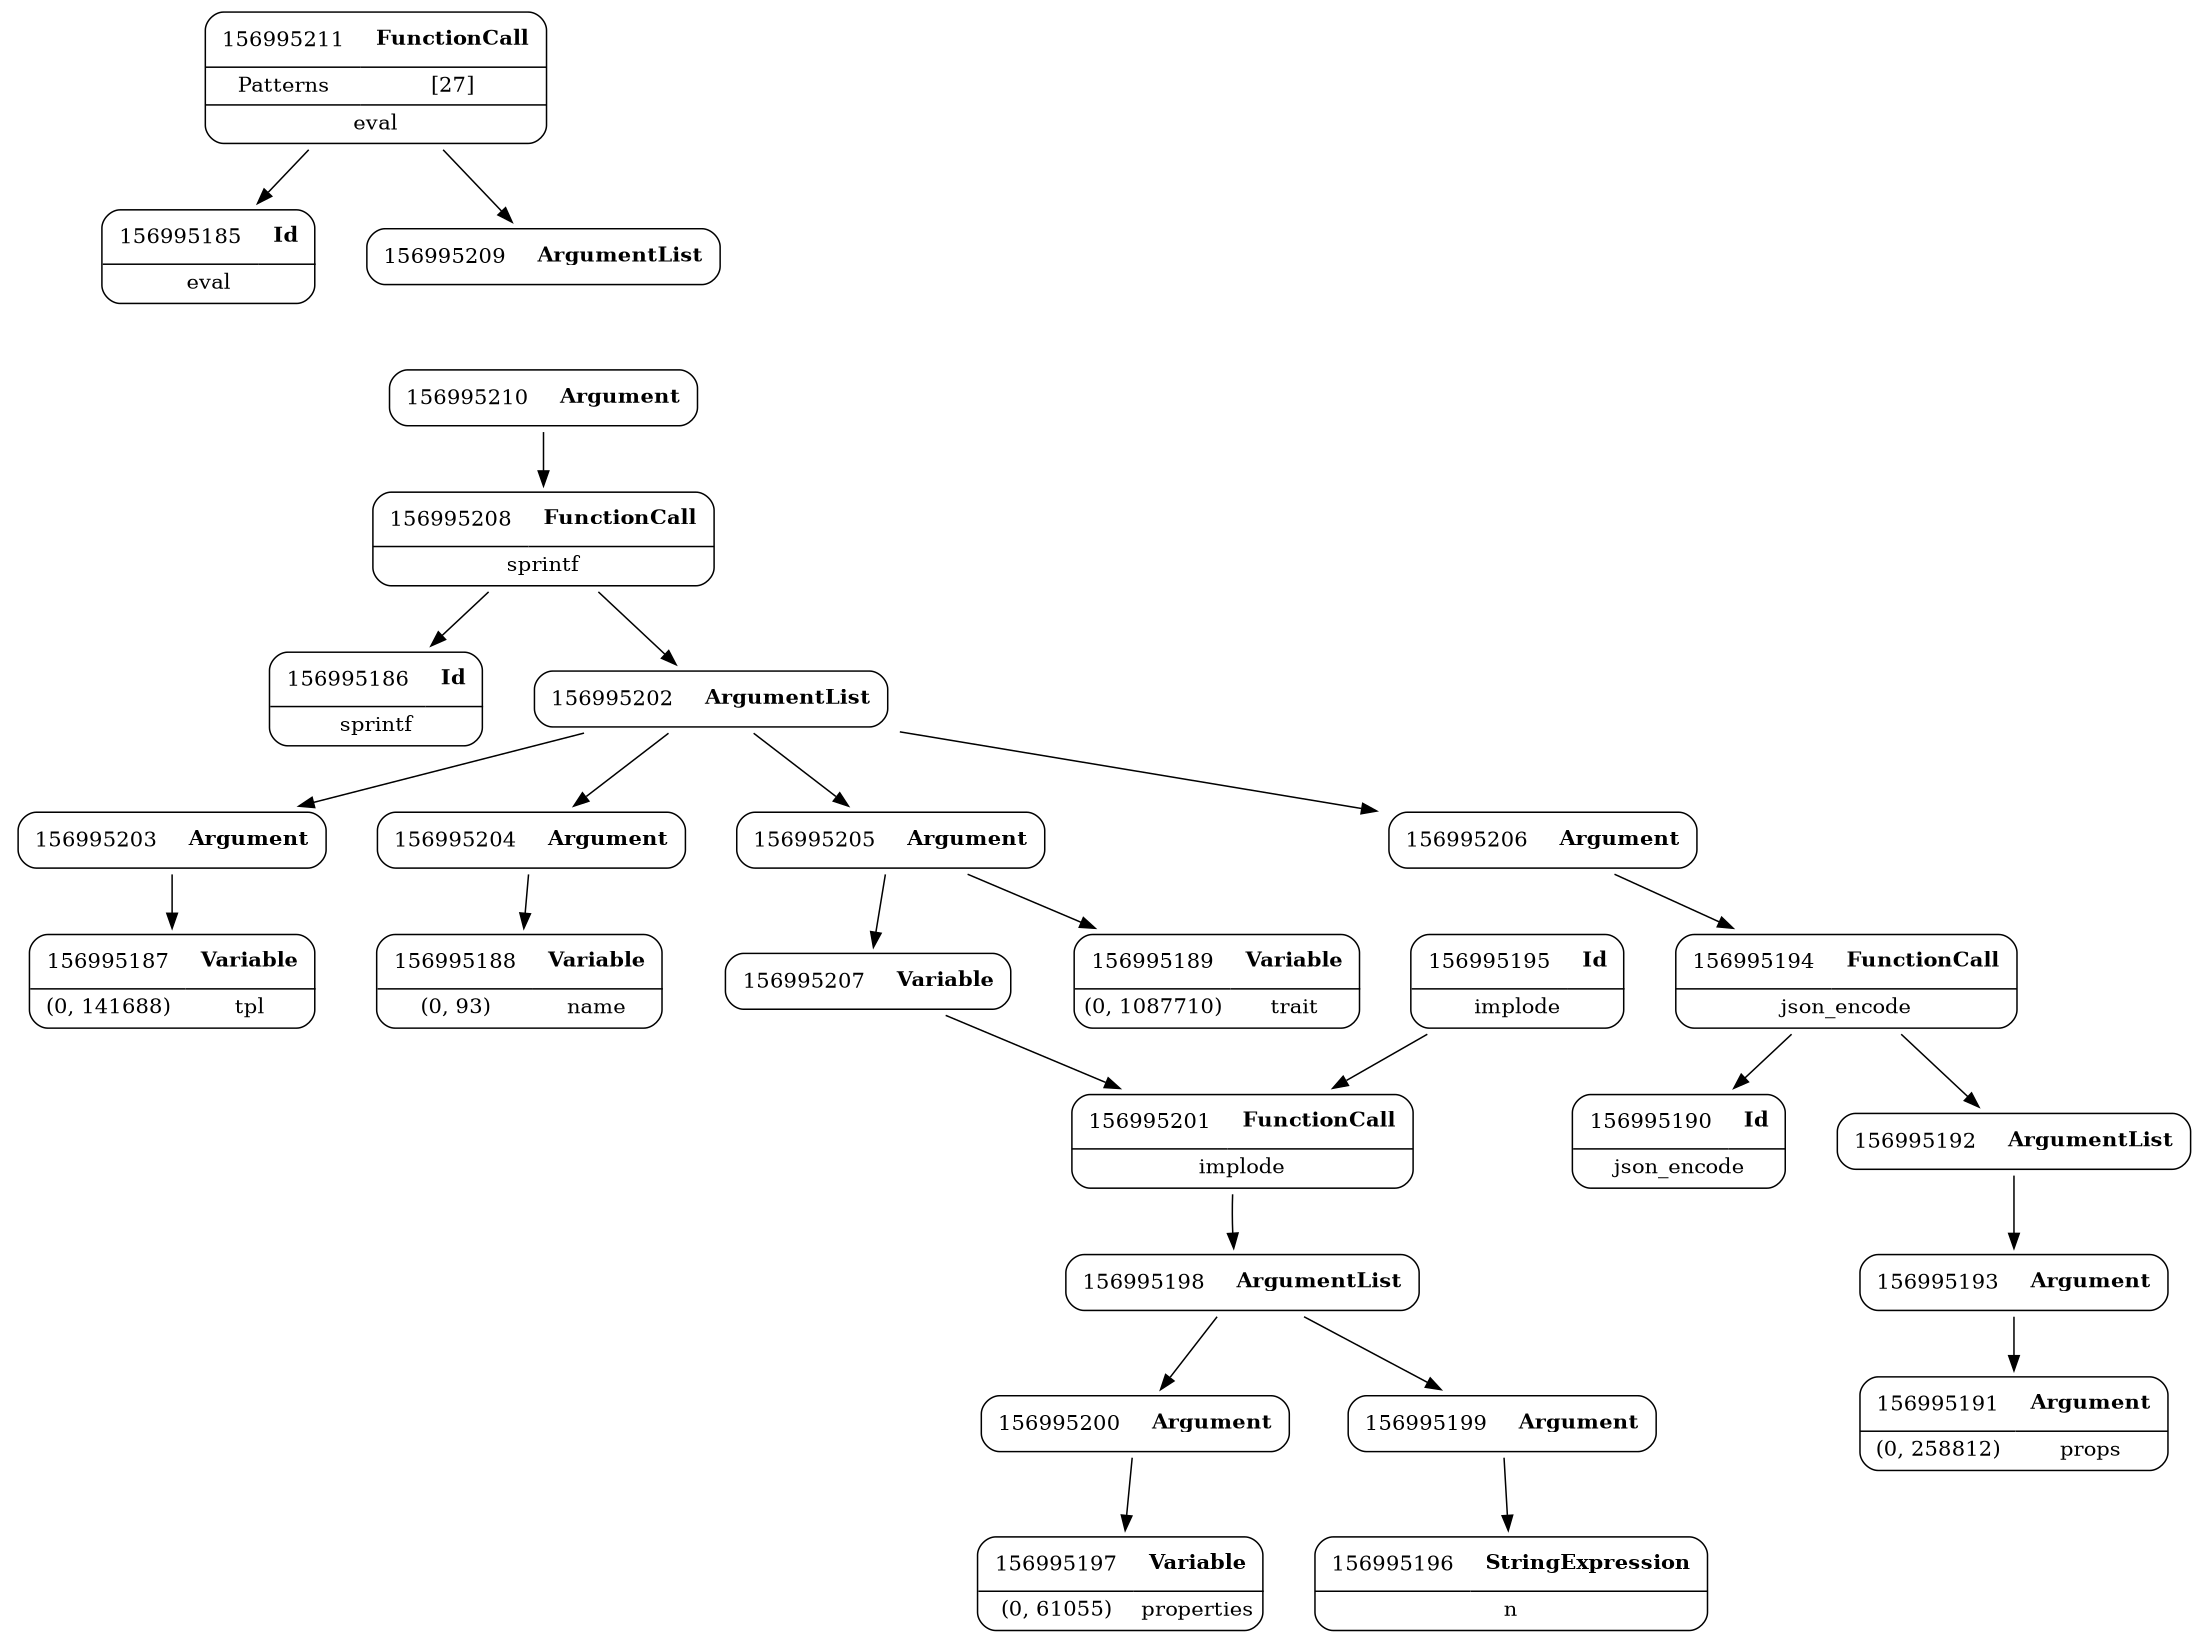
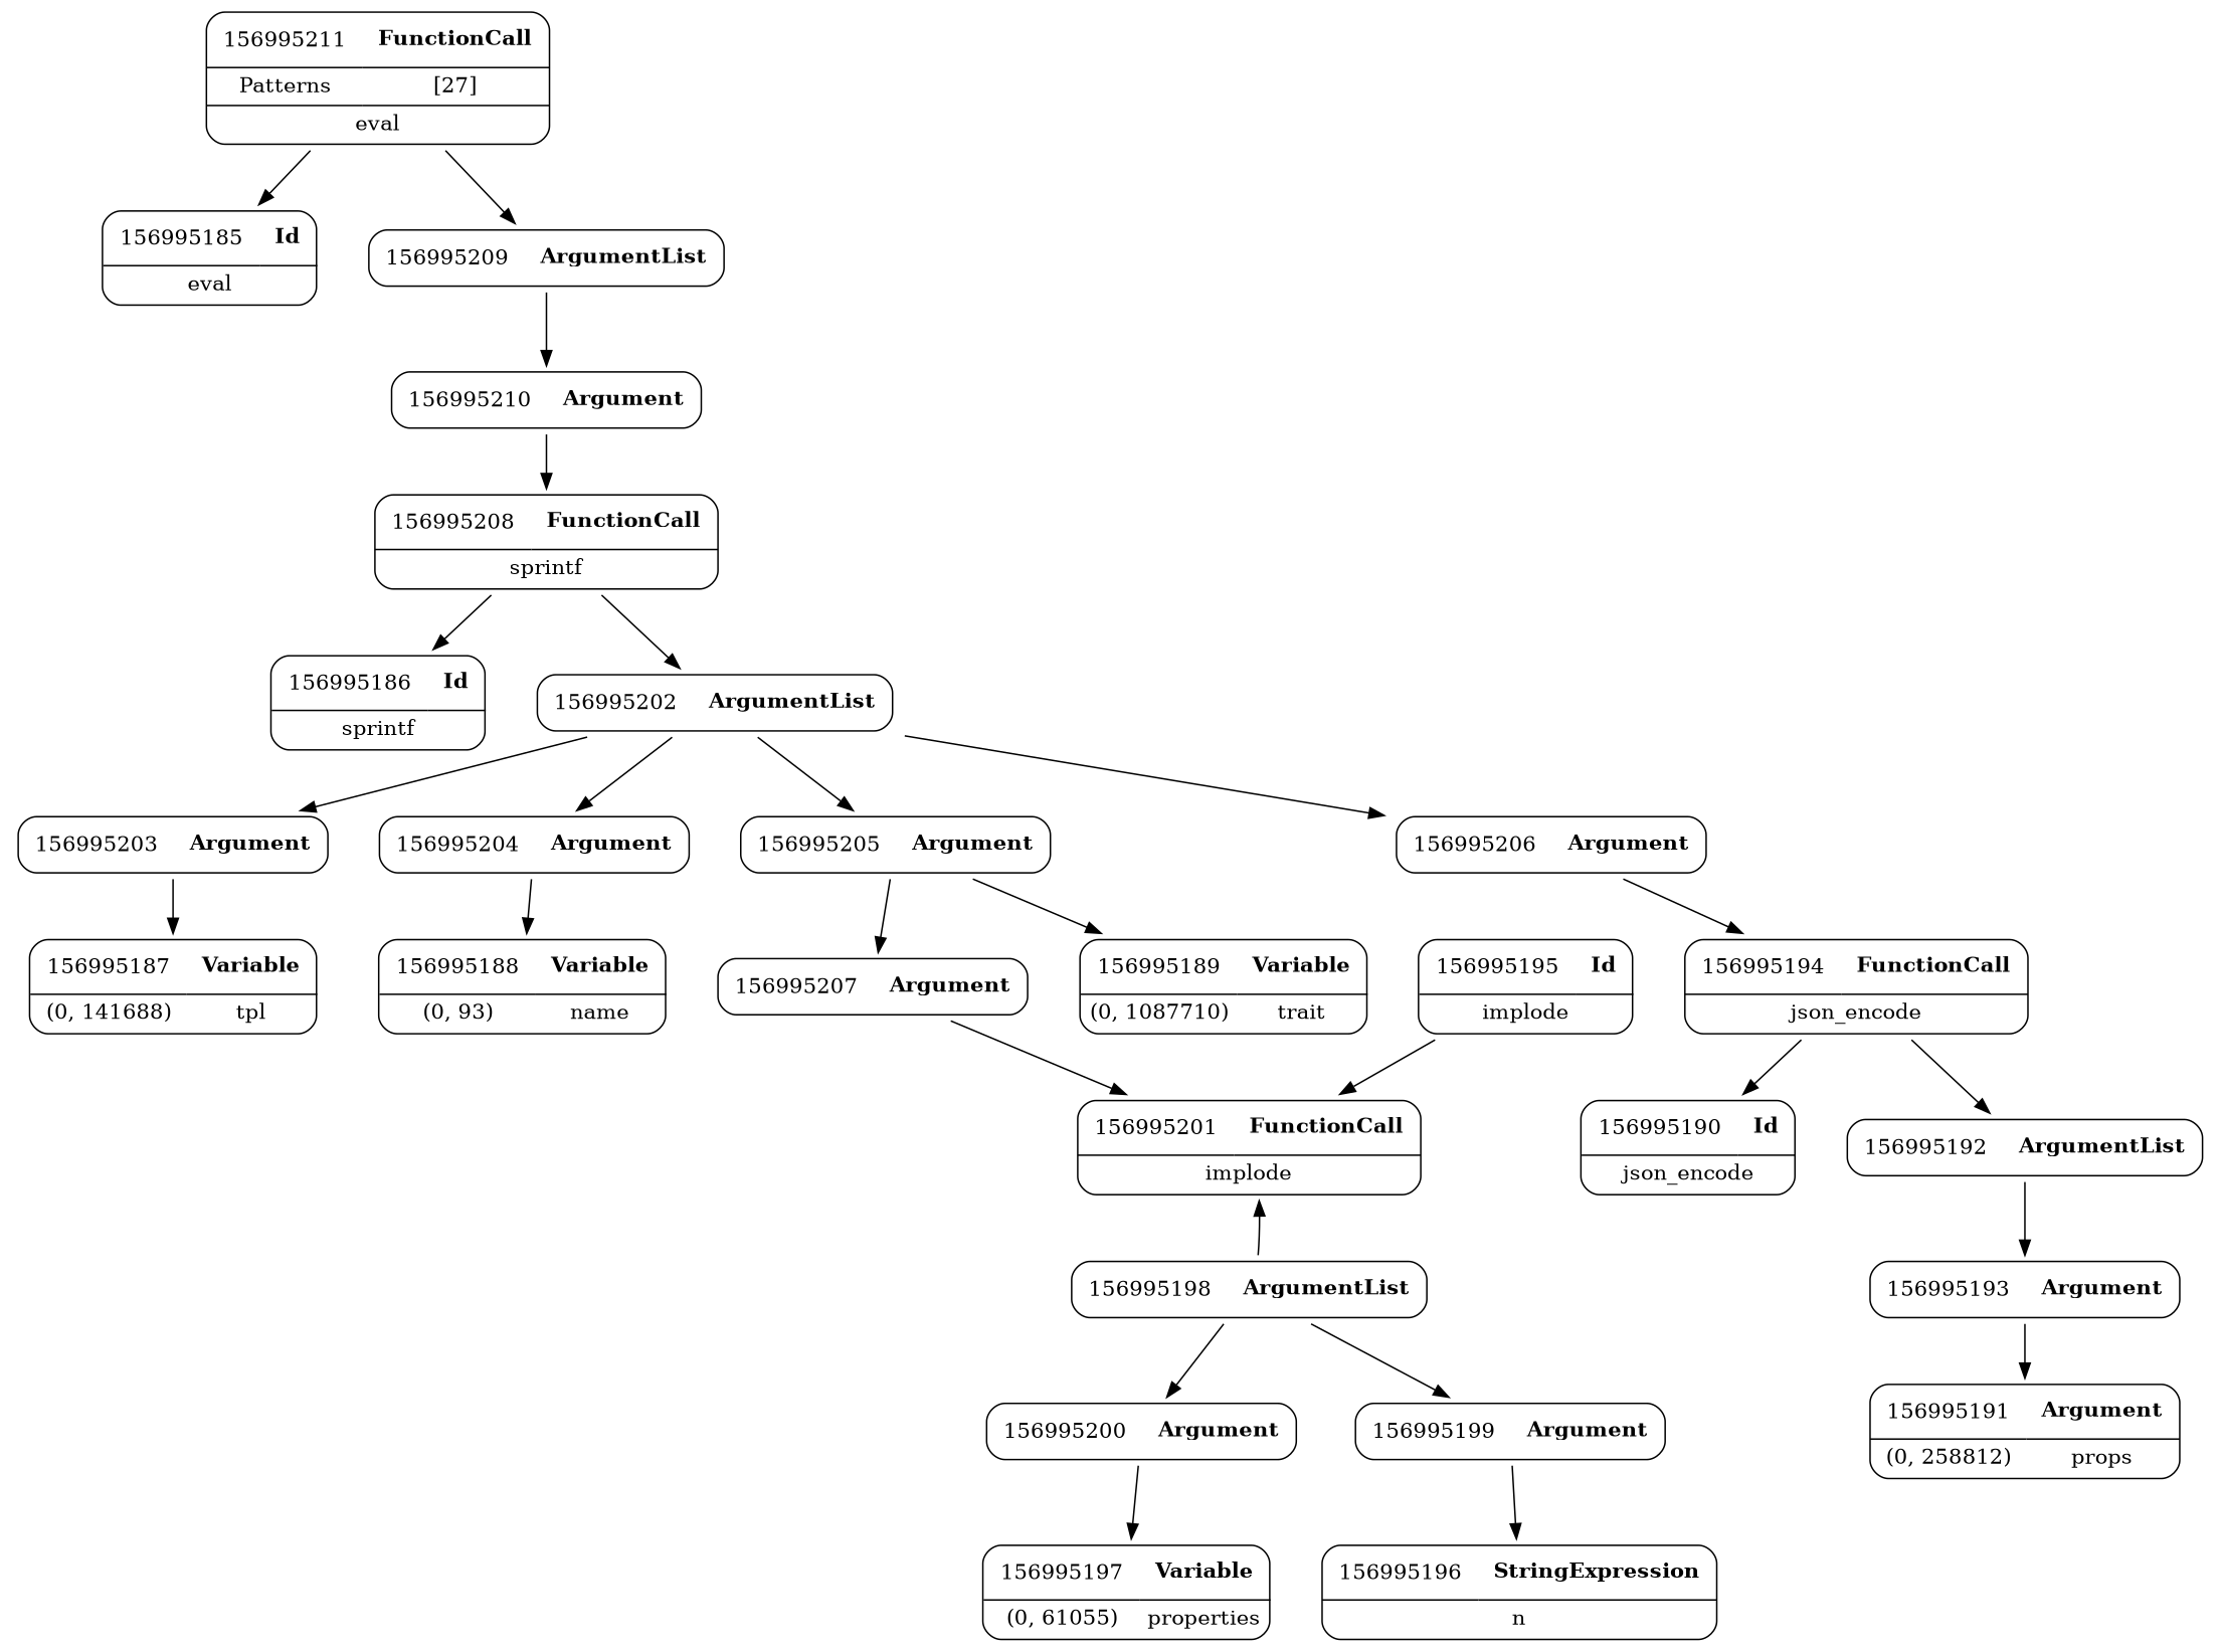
  digraph {
    node [shape=none]
    edge [weight=2]
    n1 [label=<<TABLE border='1' cellspacing='0' cellpadding='10' style='rounded' ><TR><TD border='0'>156995211</TD><TD border='0'><B>FunctionCall</B></TD></TR><HR/><TR><TD border='0' cellpadding='5'>Patterns</TD><TD border='0' cellpadding='5'>[27]</TD></TR><HR/><TR><TD border='0' cellpadding='5' colspan='2'>eval</TD></TR></TABLE>>]
    n2 [label=<<TABLE border='1' cellspacing='0' cellpadding='10' style='rounded' ><TR><TD border='0'>156995185</TD><TD border='0'><B>Id</B></TD></TR><HR/><TR><TD border='0' cellpadding='5' colspan='2'>eval</TD></TR></TABLE>>]
    n3 [label=<<TABLE border='1' cellspacing='0' cellpadding='10' style='rounded' ><TR><TD border='0'>156995209</TD><TD border='0'><B>ArgumentList</B></TD></TR></TABLE>>]
    n4 [label=<<TABLE border='1' cellspacing='0' cellpadding='10' style='rounded' ><TR><TD border='0'>156995210</TD><TD border='0'><B>Argument</B></TD></TR></TABLE>>]
    n5 [label=<<TABLE border='1' cellspacing='0' cellpadding='10' style='rounded' ><TR><TD border='0'>156995208</TD><TD border='0'><B>FunctionCall</B></TD></TR><HR/><TR><TD border='0' cellpadding='5' colspan='2'>sprintf</TD></TR></TABLE>>]
    n6 [label=<<TABLE border='1' cellspacing='0' cellpadding='10' style='rounded' ><TR><TD border='0'>156995186</TD><TD border='0'><B>Id</B></TD></TR><HR/><TR><TD border='0' cellpadding='5' colspan='2'>sprintf</TD></TR></TABLE>>]
    n7 [label=<<TABLE border='1' cellspacing='0' cellpadding='10' style='rounded' ><TR><TD border='0'>156995202</TD><TD border='0'><B>ArgumentList</B></TD></TR></TABLE>>]
    n8 [label=<<TABLE border='1' cellspacing='0' cellpadding='10' style='rounded' ><TR><TD border='0'>156995203</TD><TD border='0'><B>Argument</B></TD></TR></TABLE>>]
    n9 [label=<<TABLE border='1' cellspacing='0' cellpadding='10' style='rounded' ><TR><TD border='0'>156995204</TD><TD border='0'><B>Argument</B></TD></TR></TABLE>>]
    n10 [label=<<TABLE border='1' cellspacing='0' cellpadding='10' style='rounded' ><TR><TD border='0'>156995205</TD><TD border='0'><B>Argument</B></TD></TR></TABLE>>]
    n11 [label=<<TABLE border='1' cellspacing='0' cellpadding='10' style='rounded' ><TR><TD border='0'>156995206</TD><TD border='0'><B>Argument</B></TD></TR></TABLE>>]
    n12 [label=<<TABLE border='1' cellspacing='0' cellpadding='10' style='rounded' ><TR><TD border='0'>156995187</TD><TD border='0'><B>Variable</B></TD></TR><HR/><TR><TD border='0' cellpadding='5'>(0, 141688)</TD><TD border='0' cellpadding='5'>tpl</TD></TR></TABLE>>]
    n13 [label=<<TABLE border='1' cellspacing='0' cellpadding='10' style='rounded' ><TR><TD border='0'>156995188</TD><TD border='0'><B>Variable</B></TD></TR><HR/><TR><TD border='0' cellpadding='5'>(0, 93)</TD><TD border='0' cellpadding='5'>name</TD></TR></TABLE>>]
-   n14 [label=<<TABLE border='1' cellspacing='0' cellpadding='10' style='rounded' ><TR><TD border='0'>156995207</TD><TD border='0'><B>Variable</B></TD></TR></TABLE>>]
+   n14 [label=<<TABLE border='1' cellspacing='0' cellpadding='10' style='rounded' ><TR><TD border='0'>156995207</TD><TD border='0'><B>Argument</B></TD></TR></TABLE>>]
    n15 [label=<<TABLE border='1' cellspacing='0' cellpadding='10' style='rounded' ><TR><TD border='0'>156995189</TD><TD border='0'><B>Variable</B></TD></TR><HR/><TR><TD border='0' cellpadding='5'>(0, 1087710)</TD><TD border='0' cellpadding='5'>trait</TD></TR></TABLE>>]
    n16 [label=<<TABLE border='1' cellspacing='0' cellpadding='10' style='rounded' ><TR><TD border='0'>156995194</TD><TD border='0'><B>FunctionCall</B></TD></TR><HR/><TR><TD border='0' cellpadding='5' colspan='2'>json_encode</TD></TR></TABLE>>]
    n17 [label=<<TABLE border='1' cellspacing='0' cellpadding='10' style='rounded' ><TR><TD border='0'>156995201</TD><TD border='0'><B>FunctionCall</B></TD></TR><HR/><TR><TD border='0' cellpadding='5' colspan='2'>implode</TD></TR></TABLE>>]
    n18 [label=<<TABLE border='1' cellspacing='0' cellpadding='10' style='rounded' ><TR><TD border='0'>156995190</TD><TD border='0'><B>Id</B></TD></TR><HR/><TR><TD border='0' cellpadding='5' colspan='2'>json_encode</TD></TR></TABLE>>]
    n19 [label=<<TABLE border='1' cellspacing='0' cellpadding='10' style='rounded' ><TR><TD border='0'>156995192</TD><TD border='0'><B>ArgumentList</B></TD></TR></TABLE>>]
    n20 [label=<<TABLE border='1' cellspacing='0' cellpadding='10' style='rounded' ><TR><TD border='0'>156995198</TD><TD border='0'><B>ArgumentList</B></TD></TR></TABLE>>]
    n21 [label=<<TABLE border='1' cellspacing='0' cellpadding='10' style='rounded' ><TR><TD border='0'>156995195</TD><TD border='0'><B>Id</B></TD></TR><HR/><TR><TD border='0' cellpadding='5' colspan='2'>implode</TD></TR></TABLE>>]
    n22 [label=<<TABLE border='1' cellspacing='0' cellpadding='10' style='rounded' ><TR><TD border='0'>156995200</TD><TD border='0'><B>Argument</B></TD></TR></TABLE>>]
    n23 [label=<<TABLE border='1' cellspacing='0' cellpadding='10' style='rounded' ><TR><TD border='0'>156995199</TD><TD border='0'><B>Argument</B></TD></TR></TABLE>>]
    n24 [label=<<TABLE border='1' cellspacing='0' cellpadding='10' style='rounded' ><TR><TD border='0'>156995197</TD><TD border='0'><B>Variable</B></TD></TR><HR/><TR><TD border='0' cellpadding='5'>(0, 61055)</TD><TD border='0' cellpadding='5'>properties</TD></TR></TABLE>>]
    n25 [label=<<TABLE border='1' cellspacing='0' cellpadding='10' style='rounded' ><TR><TD border='0'>156995196</TD><TD border='0'><B>StringExpression</B></TD></TR><HR/><TR><TD border='0' cellpadding='5' colspan='2'>n</TD></TR></TABLE>>]
    n26 [label=<<TABLE border='1' cellspacing='0' cellpadding='10' style='rounded' ><TR><TD border='0'>156995193</TD><TD border='0'><B>Argument</B></TD></TR></TABLE>>]
    n27 [label=<<TABLE border='1' cellspacing='0' cellpadding='10' style='rounded' ><TR><TD border='0'>156995191</TD><TD border='0'><B>Argument</B></TD></TR><HR/><TR><TD border='0' cellpadding='5'>(0, 258812)</TD><TD border='0' cellpadding='5'>props</TD></TR></TABLE>>]
    n1 -> n2
    n1 -> n3
+   n3 -> n4
    n4 -> n5
    n5 -> n6
    n5 -> n7
    n7 -> n8
    n7 -> n9
    n7 -> n10
    n7 -> n11
    n8 -> n12
    n9 -> n13
    n10 -> n14
    n10 -> n15
    n11 -> n16
    n14 -> n17
    n16 -> n18
    n16 -> n19
-   n17 -> n20
+   n20 -> n17
    n19 -> n26
    n20 -> n22
    n20 -> n23
    n21 -> n17
    n22 -> n24
    n23 -> n25
    n26 -> n27
  }
